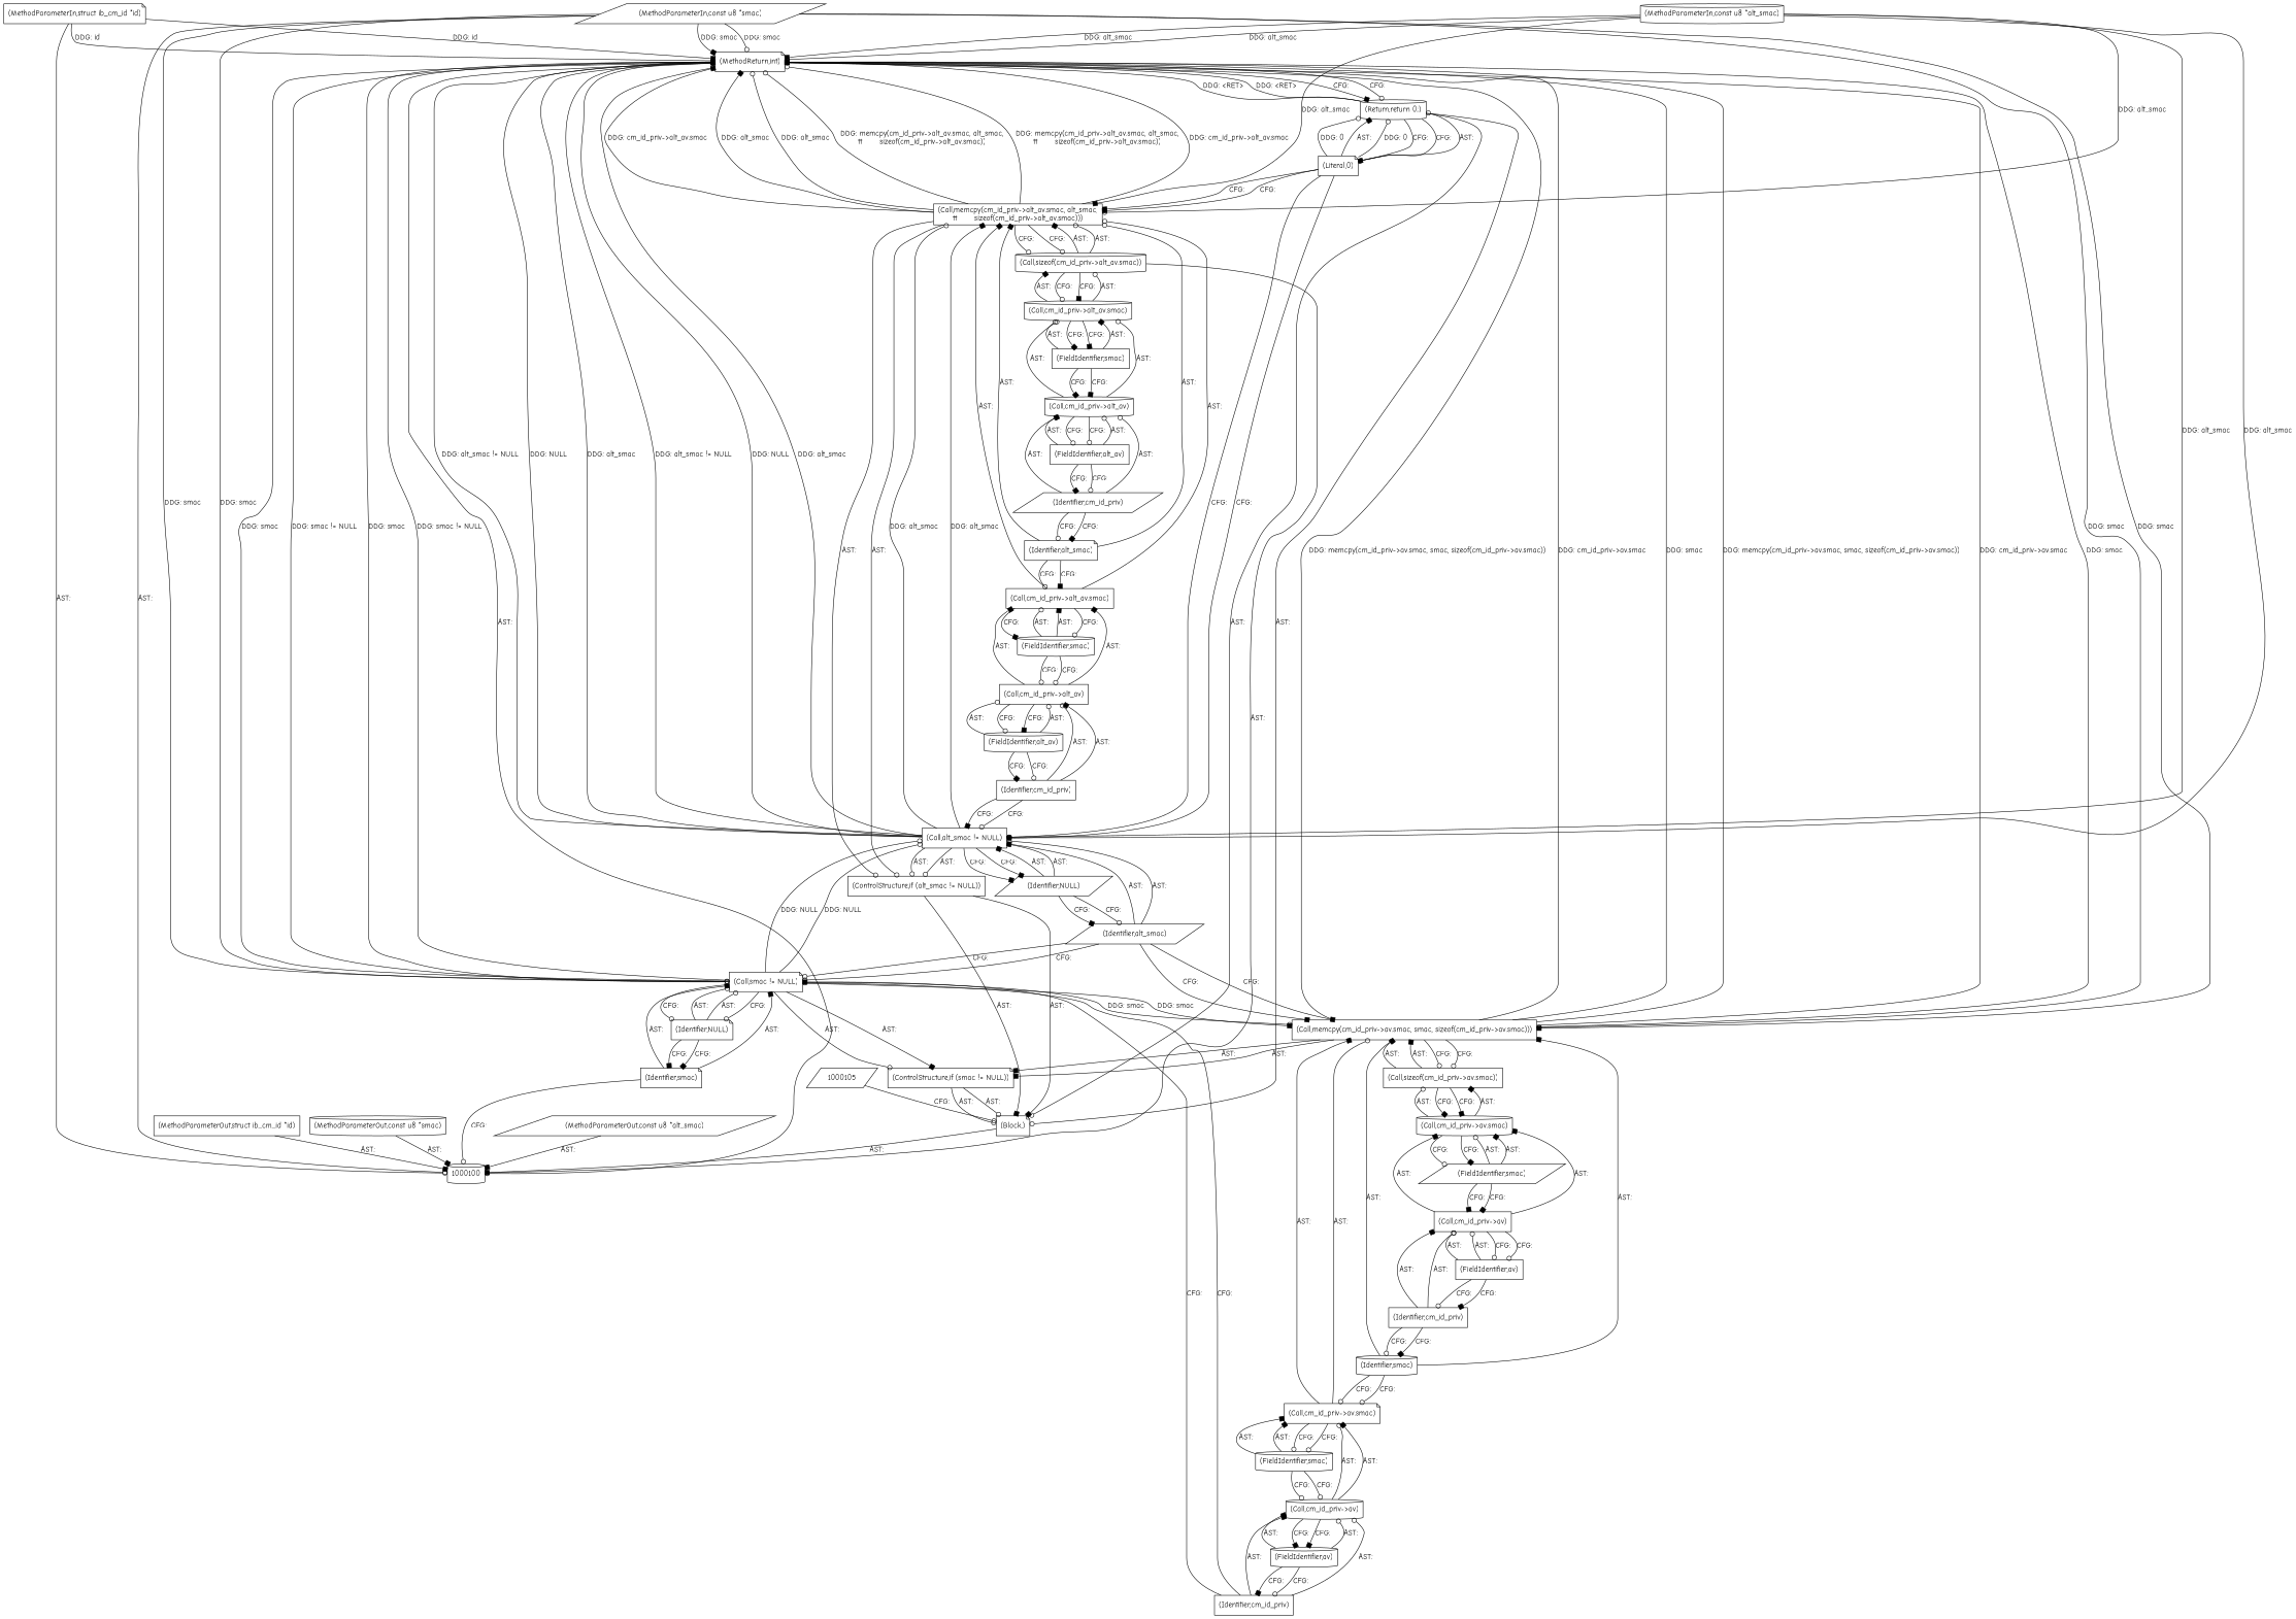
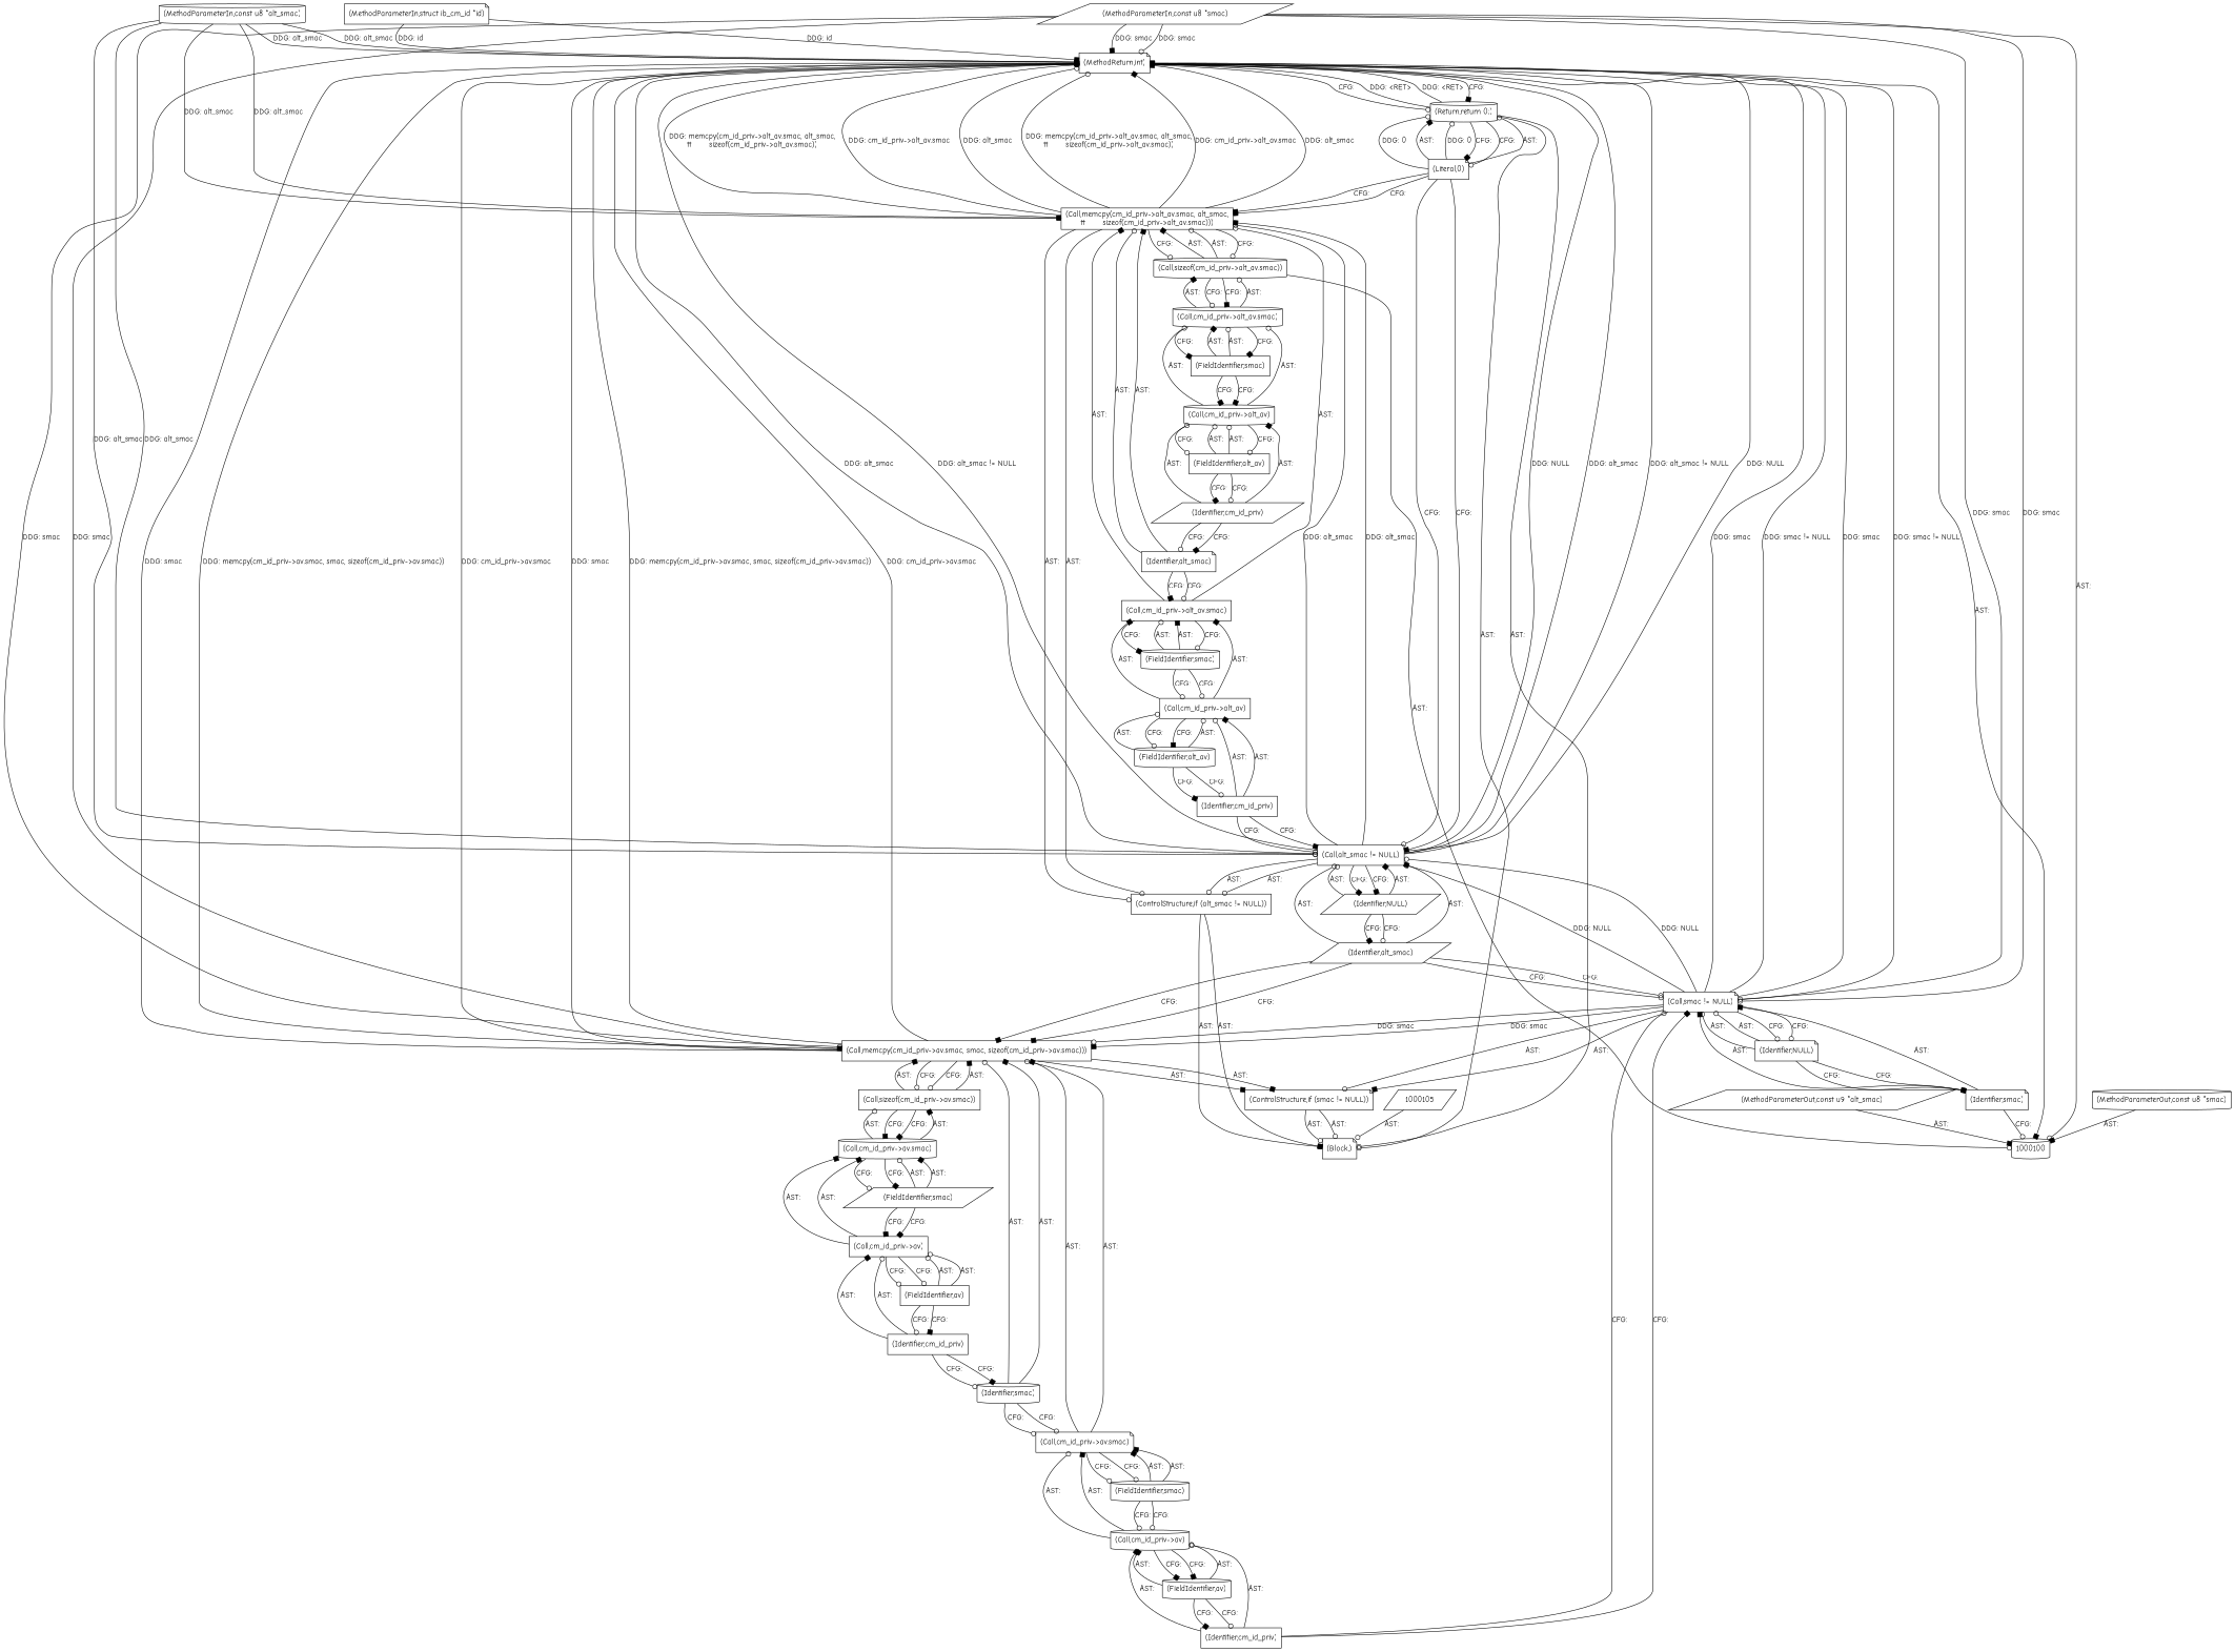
  digraph {
    fontname="Comic Neue"
    node [fontname="Comic Neue" shape=box]
    edge [arrowhead=odot fontname="Comic Neue"]
    n1 [label="(MethodReturn,int)" shape=note]
    n2 [label="(Return,return 0;)" shape=cylinder]
    1000100 [shape=cylinder]
    n4 [label="(Literal,0)" shape=note]
    n5 [label="(Block,)" shape=note]
    n6 [label="(MethodParameterIn,struct ib_cm_id *id)" shape=note]
-   n7 [label="(MethodParameterOut,struct ib_cm_id *id)"]
    n8 [label="(MethodParameterIn,const u8 *smac)" shape=parallelogram]
    n9 [label="(Call,smac != NULL)" shape=note]
    n10 [label="(Call,memcpy(cm_id_priv->av.smac, smac, sizeof(cm_id_priv->av.smac)))"]
    n11 [label="(Call,alt_smac != NULL)"]
    n12 [label="(ControlStructure,if (smac != NULL))" shape=note]
    n13 [label="(Identifier,NULL)" shape=note]
    n14 [label="(Call,sizeof(cm_id_priv->av.smac))"]
    n15 [label="(MethodParameterOut,const u8 *smac)" shape=cylinder]
    n16 [label="(MethodParameterIn,const u8 *alt_smac)" shape=cylinder]
    n17 [label="(Call,memcpy(cm_id_priv->alt_av.smac, alt_smac,\n\t\t       sizeof(cm_id_priv->alt_av.smac)))"]
    n18 [label="(ControlStructure,if (alt_smac != NULL))"]
    n19 [label="(Identifier,NULL)" shape=parallelogram]
    n20 [label="(Call,sizeof(cm_id_priv->alt_av.smac))" shape=cylinder]
-   n21 [label="(MethodParameterOut,const u8 *alt_smac)" shape=parallelogram]
+   n21 [label="(MethodParameterOut,const u9 *alt_smac)" shape=parallelogram]
    n22 [label="(Identifier,smac)" shape=note]
    n23 [label="(Call,cm_id_priv->av.smac)" shape=cylinder]
    n24 [label="(FieldIdentifier,av)" shape=cylinder]
    n25 [label="(Call,cm_id_priv->av)" shape=cylinder]
    n26 [label="(Identifier,cm_id_priv)"]
    n27 [label="(Call,cm_id_priv->av.smac)" shape=note]
    n28 [label="(FieldIdentifier,smac)" shape=cylinder]
    n29 [label="(Identifier,smac)" shape=cylinder]
    n30 [label="(FieldIdentifier,smac)" shape=parallelogram]
    n31 [label="(Call,cm_id_priv->av)"]
    n32 [label="(FieldIdentifier,av)"]
    n33 [label="(Identifier,cm_id_priv)"]
    n34 [label="(Identifier,alt_smac)" shape=parallelogram]
    n35 [label="(Call,cm_id_priv->alt_av.smac)" shape=cylinder]
    n36 [label="(FieldIdentifier,alt_av)" shape=cylinder]
    n37 [label="(Call,cm_id_priv->alt_av)"]
    n38 [label="(Identifier,cm_id_priv)"]
    n39 [label="(Call,cm_id_priv->alt_av.smac)"]
    n40 [label="(FieldIdentifier,smac)" shape=cylinder]
    n41 [label="(Identifier,alt_smac)" shape=note]
    n42 [label="(FieldIdentifier,smac)"]
    n43 [label="(Call,cm_id_priv->alt_av)" shape=cylinder]
    n44 [label="(FieldIdentifier,alt_av)"]
    n45 [label="(Identifier,cm_id_priv)" shape=parallelogram]
    1000105 [shape=parallelogram]
    n1 -> n2 [arrowhead=box label="CFG: "]
    n1 -> n2 [label="CFG: "]
-   n1 -> 1000100 [label="AST: "]
+   n1 -> 1000100 [arrowhead=box label="AST: "]
    n2 -> n1 [label="DDG: <RET>"]
    n2 -> n1 [arrowhead=box label="DDG: <RET>"]
    n2 -> n4 [arrowhead=box label="CFG: "]
    n2 -> n4 [label="CFG: "]
    n2 -> n5 [label="AST: "]
    n2 -> n5 [label="AST: "]
    n4 -> n2 [label="AST: "]
    n4 -> n2 [label="DDG: 0"]
    n4 -> n2 [arrowhead=box label="AST: "]
    n4 -> n2 [label="DDG: 0"]
    n4 -> n11 [label="CFG: "]
    n4 -> n11 [arrowhead=box label="CFG: "]
    n4 -> n17 [arrowhead=box label="CFG: "]
    n4 -> n17 [arrowhead=box label="CFG: "]
-   n5 -> 1000100 [arrowhead=box label="AST: "]
    n6 -> n1 [label="DDG: id"]
    n6 -> n1 [arrowhead=box label="DDG: id"]
-   n6 -> 1000100 [label="AST: "]
-   n7 -> 1000100 [arrowhead=box label="AST: "]
    n8 -> n1 [arrowhead=box label="DDG: smac"]
    n8 -> n1 [label="DDG: smac"]
    n8 -> 1000100 [label="AST: "]
    n8 -> n9 [label="DDG: smac"]
    n8 -> n9 [label="DDG: smac"]
    n8 -> n10 [label="DDG: smac"]
    n8 -> n10 [arrowhead=box label="DDG: smac"]
    n9 -> n1 [label="DDG: smac"]
    n9 -> n1 [arrowhead=box label="DDG: smac != NULL"]
    n9 -> n1 [label="DDG: smac"]
    n9 -> n1 [label="DDG: smac != NULL"]
    n9 -> n10 [label="DDG: smac"]
    n9 -> n10 [arrowhead=box label="DDG: smac"]
    n9 -> n11 [label="DDG: NULL"]
    n9 -> n11 [label="DDG: NULL"]
    n9 -> n12 [label="AST: "]
    n9 -> n12 [arrowhead=box label="AST: "]
    n9 -> n13 [label="CFG: "]
    n9 -> n13 [label="CFG: "]
    n10 -> n1 [label="DDG: memcpy(cm_id_priv->av.smac, smac, sizeof(cm_id_priv->av.smac))"]
    n10 -> n1 [arrowhead=box label="DDG: cm_id_priv->av.smac"]
    n10 -> n1 [arrowhead=box label="DDG: smac"]
    n10 -> n1 [arrowhead=box label="DDG: memcpy(cm_id_priv->av.smac, smac, sizeof(cm_id_priv->av.smac))"]
    n10 -> n1 [label="DDG: cm_id_priv->av.smac"]
    n10 -> n1 [arrowhead=box label="DDG: smac"]
    n10 -> n12 [arrowhead=box label="AST: "]
    n10 -> n12 [arrowhead=box label="AST: "]
    n10 -> n14 [label="CFG: "]
    n10 -> n14 [label="CFG: "]
    n11 -> n1 [label="DDG: NULL"]
    n11 -> n1 [label="DDG: alt_smac"]
    n11 -> n1 [label="DDG: alt_smac != NULL"]
    n11 -> n1 [arrowhead=box label="DDG: NULL"]
    n11 -> n1 [label="DDG: alt_smac"]
    n11 -> n1 [label="DDG: alt_smac != NULL"]
    n11 -> n17 [label="DDG: alt_smac"]
    n11 -> n17 [arrowhead=box label="DDG: alt_smac"]
    n11 -> n18 [label="AST: "]
    n11 -> n18 [label="AST: "]
    n11 -> n19 [arrowhead=box label="CFG: "]
    n11 -> n19 [arrowhead=box label="CFG: "]
    n12 -> n5 [label="AST: "]
    n12 -> n5 [label="AST: "]
    n13 -> n9 [label="AST: "]
    n13 -> n9 [label="AST: "]
    n13 -> n22 [arrowhead=box label="CFG: "]
    n13 -> n22 [arrowhead=box label="CFG: "]
    n14 -> n10 [arrowhead=box label="AST: "]
    n14 -> n10 [arrowhead=box label="AST: "]
    n14 -> n23 [arrowhead=box label="CFG: "]
    n14 -> n23 [arrowhead=box label="CFG: "]
    n15 -> 1000100 [arrowhead=box label="AST: "]
    n16 -> n1 [arrowhead=box label="DDG: alt_smac"]
    n16 -> n1 [label="DDG: alt_smac"]
    n16 -> n11 [label="DDG: alt_smac"]
    n16 -> n11 [label="DDG: alt_smac"]
    n16 -> n17 [arrowhead=box label="DDG: alt_smac"]
    n16 -> n17 [label="DDG: alt_smac"]
    n17 -> n1 [label="DDG: memcpy(cm_id_priv->alt_av.smac, alt_smac,\n\t\t       sizeof(cm_id_priv->alt_av.smac))"]
    n17 -> n1 [label="DDG: cm_id_priv->alt_av.smac"]
    n17 -> n1 [label="DDG: alt_smac"]
    n17 -> n1 [label="DDG: memcpy(cm_id_priv->alt_av.smac, alt_smac,\n\t\t       sizeof(cm_id_priv->alt_av.smac))"]
    n17 -> n1 [arrowhead=box label="DDG: cm_id_priv->alt_av.smac"]
    n17 -> n1 [arrowhead=box label="DDG: alt_smac"]
    n17 -> n18 [label="AST: "]
    n17 -> n18 [label="AST: "]
    n17 -> n20 [label="CFG: "]
    n17 -> n20 [label="CFG: "]
    n18 -> n5 [arrowhead=box label="AST: "]
    n18 -> n5 [arrowhead=box label="AST: "]
    n19 -> n11 [arrowhead=box label="AST: "]
    n19 -> n11 [label="AST: "]
    n19 -> n34 [arrowhead=box label="CFG: "]
    n19 -> n34 [label="CFG: "]
    n20 -> 1000100 [label="AST: "]
    n20 -> n17 [arrowhead=box label="AST: "]
    n20 -> n17 [label="AST: "]
    n20 -> n35 [label="CFG: "]
    n20 -> n35 [arrowhead=box label="CFG: "]
    n21 -> 1000100 [arrowhead=box label="AST: "]
    n22 -> 1000100 [label="CFG: "]
    n22 -> n9 [arrowhead=box label="AST: "]
    n22 -> n9 [arrowhead=box label="AST: "]
    n23 -> n14 [arrowhead=box label="AST: "]
    n23 -> n14 [label="AST: "]
    n23 -> n30 [label="CFG: "]
    n23 -> n30 [arrowhead=box label="CFG: "]
    n24 -> n25 [label="AST: "]
    n24 -> n25 [arrowhead=box label="AST: "]
    n24 -> n26 [arrowhead=box label="CFG: "]
    n24 -> n26 [label="CFG: "]
    n25 -> n24 [arrowhead=box label="CFG: "]
    n25 -> n24 [arrowhead=box label="CFG: "]
    n25 -> n27 [label="AST: "]
    n25 -> n27 [arrowhead=box label="AST: "]
    n26 -> n9 [label="CFG: "]
    n26 -> n9 [arrowhead=box label="CFG: "]
    n26 -> n25 [arrowhead=box label="AST: "]
    n26 -> n25 [label="AST: "]
    n27 -> n10 [arrowhead=box label="AST: "]
    n27 -> n10 [label="AST: "]
    n27 -> n28 [label="CFG: "]
    n27 -> n28 [label="CFG: "]
    n28 -> n25 [label="CFG: "]
    n28 -> n25 [label="CFG: "]
    n28 -> n27 [arrowhead=box label="AST: "]
    n28 -> n27 [arrowhead=box label="AST: "]
    n29 -> n10 [label="AST: "]
    n29 -> n10 [arrowhead=box label="AST: "]
    n29 -> n27 [label="CFG: "]
    n29 -> n27 [label="CFG: "]
    n30 -> n23 [label="AST: "]
    n30 -> n23 [arrowhead=box label="AST: "]
    n30 -> n31 [arrowhead=box label="CFG: "]
    n30 -> n31 [arrowhead=box label="CFG: "]
    n31 -> n23 [arrowhead=box label="AST: "]
    n31 -> n23 [arrowhead=box label="AST: "]
    n31 -> n32 [label="CFG: "]
    n31 -> n32 [label="CFG: "]
    n32 -> n31 [label="AST: "]
    n32 -> n31 [label="AST: "]
    n32 -> n33 [label="CFG: "]
    n32 -> n33 [arrowhead=box label="CFG: "]
    n33 -> n29 [label="CFG: "]
    n33 -> n29 [arrowhead=box label="CFG: "]
    n33 -> n31 [arrowhead=box label="AST: "]
    n33 -> n31 [label="AST: "]
    n34 -> n9 [label="CFG: "]
    n34 -> n9 [label="CFG: "]
    n34 -> n10 [arrowhead=box label="CFG: "]
    n34 -> n10 [arrowhead=box label="CFG: "]
    n34 -> n11 [arrowhead=box label="AST: "]
    n34 -> n11 [label="AST: "]
    n35 -> n20 [label="AST: "]
    n35 -> n20 [arrowhead=box label="AST: "]
    n35 -> n42 [arrowhead=box label="CFG: "]
    n35 -> n42 [arrowhead=box label="CFG: "]
    n36 -> n37 [label="AST: "]
    n36 -> n37 [label="AST: "]
    n36 -> n38 [label="CFG: "]
    n36 -> n38 [arrowhead=box label="CFG: "]
    n37 -> n36 [label="CFG: "]
    n37 -> n36 [arrowhead=box label="CFG: "]
    n37 -> n39 [arrowhead=box label="AST: "]
    n37 -> n39 [arrowhead=box label="AST: "]
    n38 -> n11 [arrowhead=box label="CFG: "]
    n38 -> n11 [label="CFG: "]
    n38 -> n37 [label="AST: "]
    n38 -> n37 [arrowhead=box label="AST: "]
    n39 -> n17 [arrowhead=box label="AST: "]
    n39 -> n17 [label="AST: "]
    n39 -> n40 [label="CFG: "]
    n39 -> n40 [arrowhead=box label="CFG: "]
    n40 -> n37 [label="CFG: "]
    n40 -> n37 [label="CFG: "]
    n40 -> n39 [label="AST: "]
    n40 -> n39 [arrowhead=box label="AST: "]
    n41 -> n17 [label="AST: "]
    n41 -> n17 [arrowhead=box label="AST: "]
    n41 -> n39 [arrowhead=box label="CFG: "]
    n41 -> n39 [label="CFG: "]
    n42 -> n35 [arrowhead=box label="AST: "]
    n42 -> n35 [label="AST: "]
    n42 -> n43 [arrowhead=box label="CFG: "]
    n42 -> n43 [arrowhead=box label="CFG: "]
    n43 -> n35 [label="AST: "]
    n43 -> n35 [label="AST: "]
    n43 -> n44 [label="CFG: "]
    n43 -> n44 [label="CFG: "]
    n44 -> n43 [label="AST: "]
    n44 -> n43 [label="AST: "]
    n44 -> n45 [label="CFG: "]
    n44 -> n45 [arrowhead=box label="CFG: "]
    n45 -> n41 [label="CFG: "]
    n45 -> n41 [arrowhead=box label="CFG: "]
    n45 -> n43 [arrowhead=box label="AST: "]
    n45 -> n43 [label="AST: "]
-   1000105 -> n5 [label="CFG: "]
+   1000105 -> n5 [label="AST: "]
  }
